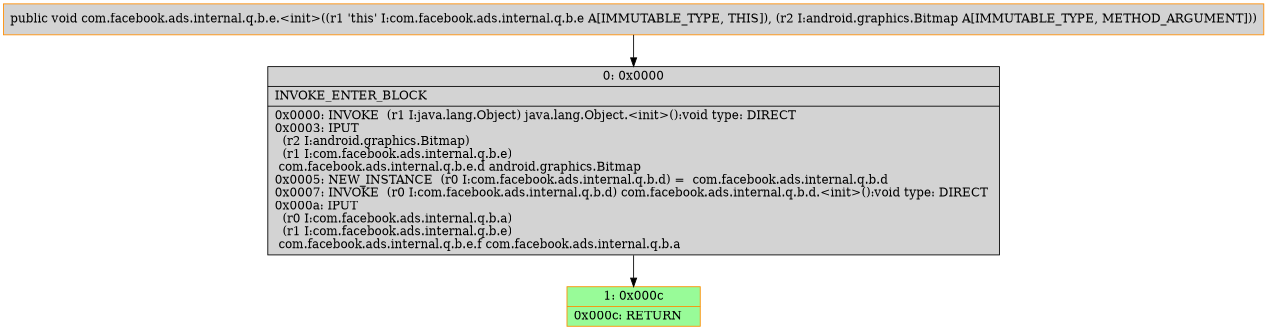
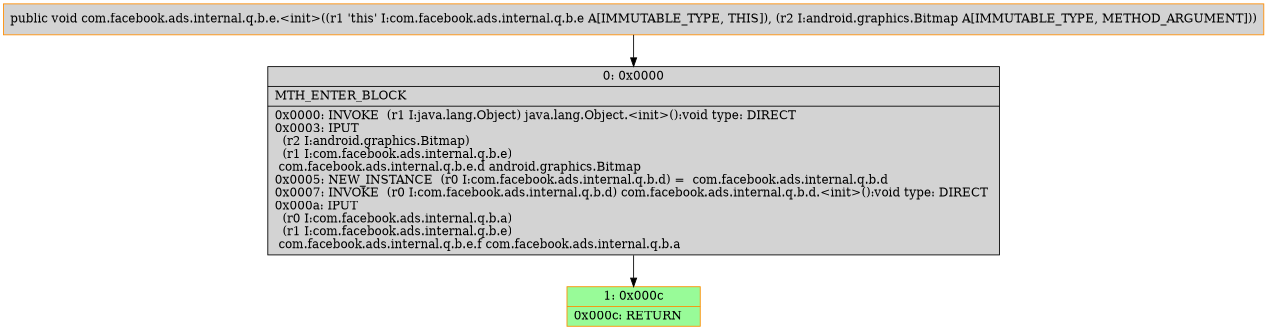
  digraph {
    node [shape=record style=filled fillcolor=lightgrey color=darkorange]
-   n1 [label="{0\:\ 0x0000|INVOKE_ENTER_BLOCK\l|0x0000: INVOKE  (r1 I:java.lang.Object) java.lang.Object.\<init\>():void type: DIRECT \l0x0003: IPUT  \l  (r2 I:android.graphics.Bitmap)\l  (r1 I:com.facebook.ads.internal.q.b.e)\l com.facebook.ads.internal.q.b.e.d android.graphics.Bitmap \l0x0005: NEW_INSTANCE  (r0 I:com.facebook.ads.internal.q.b.d) =  com.facebook.ads.internal.q.b.d \l0x0007: INVOKE  (r0 I:com.facebook.ads.internal.q.b.d) com.facebook.ads.internal.q.b.d.\<init\>():void type: DIRECT \l0x000a: IPUT  \l  (r0 I:com.facebook.ads.internal.q.b.a)\l  (r1 I:com.facebook.ads.internal.q.b.e)\l com.facebook.ads.internal.q.b.e.f com.facebook.ads.internal.q.b.a \l}" color=black]
+   n1 [label="{0\:\ 0x0000|MTH_ENTER_BLOCK\l|0x0000: INVOKE  (r1 I:java.lang.Object) java.lang.Object.\<init\>():void type: DIRECT \l0x0003: IPUT  \l  (r2 I:android.graphics.Bitmap)\l  (r1 I:com.facebook.ads.internal.q.b.e)\l com.facebook.ads.internal.q.b.e.d android.graphics.Bitmap \l0x0005: NEW_INSTANCE  (r0 I:com.facebook.ads.internal.q.b.d) =  com.facebook.ads.internal.q.b.d \l0x0007: INVOKE  (r0 I:com.facebook.ads.internal.q.b.d) com.facebook.ads.internal.q.b.d.\<init\>():void type: DIRECT \l0x000a: IPUT  \l  (r0 I:com.facebook.ads.internal.q.b.a)\l  (r1 I:com.facebook.ads.internal.q.b.e)\l com.facebook.ads.internal.q.b.e.f com.facebook.ads.internal.q.b.a \l}" color=black]
    n2 [label="{1\:\ 0x000c|0x000c: RETURN   \l}" fillcolor=palegreen]
    n3 [label="{public void com.facebook.ads.internal.q.b.e.\<init\>((r1 'this' I:com.facebook.ads.internal.q.b.e A[IMMUTABLE_TYPE, THIS]), (r2 I:android.graphics.Bitmap A[IMMUTABLE_TYPE, METHOD_ARGUMENT])) }"]
    n1 -> n2
    n3 -> n1
  }
